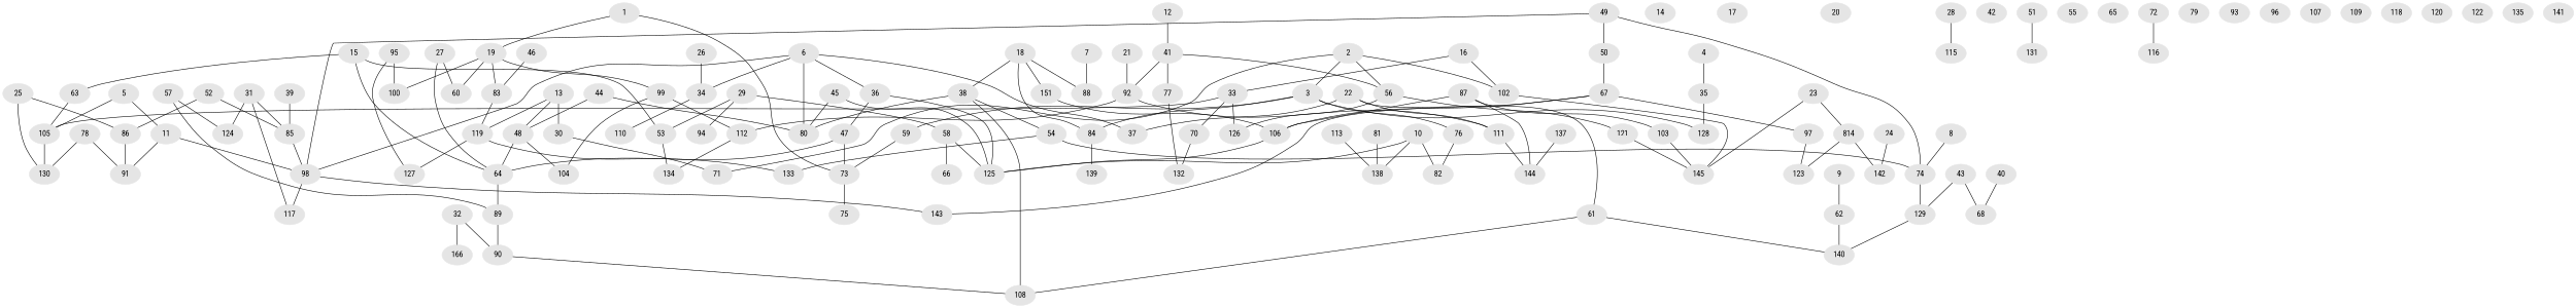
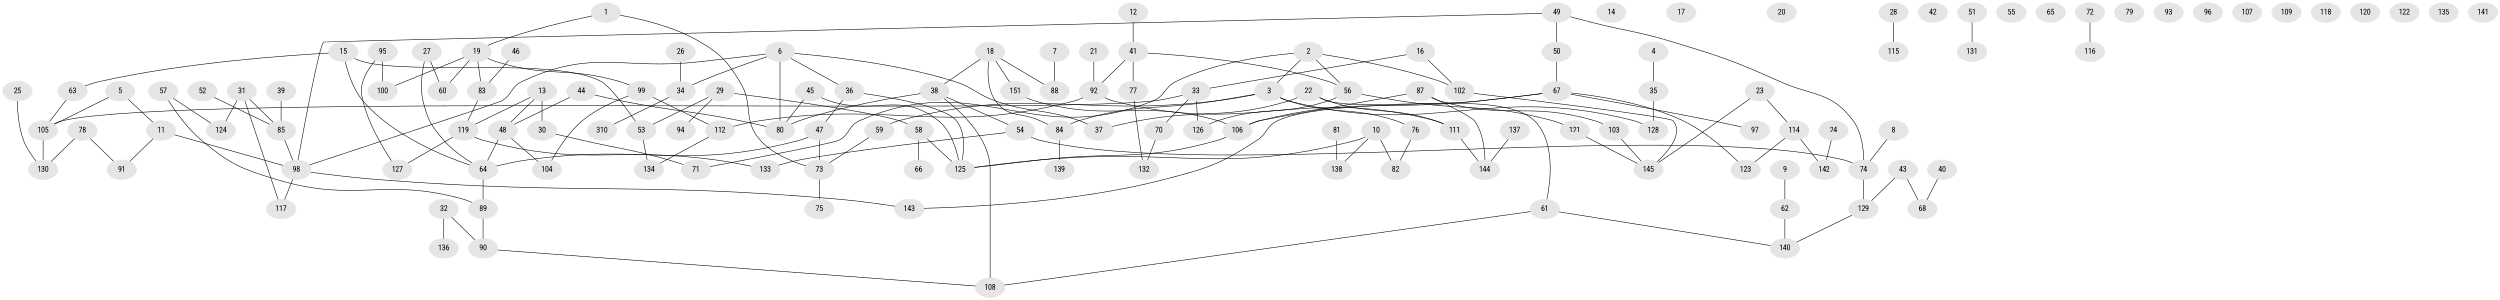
  graph {
    fontname="Roboto Condensed"
    node [color=gray90 fontname="Roboto Condensed" style=filled]
    edge [fontname="Roboto Condensed"]
    1
    19
    73
    60
    83
    99
    100
    75
    2
    3
    56
    71
    102
    59
    76
    84
    128
    126
    121
    145
    82
    139
    4
    35
    5
    11
    105
    98
    91
    130
    6
    34
    36
    37
    80
-   110
+   110 [label=310]
    125
    47
    117
    143
    7
    88
    8
    74
    129
    9
    62
    140
    10
    138
    12
    41
    92
    77
    13
    30
    48
    119
    64
    104
    133
    127
    14
    15
    53
    63
    134
    89
    16
    33
    70
    17
    18
    38
    n75 [label=151]
    54
    108
    106
    112
    20
    21
    111
    22
    61
    144
    23
-   114 [label=814]
+   114
    142
    123
    24
    25
-   86
    26
    27
    28
    115
    29
    58
    94
    66
    31
    85
    124
    32
    90
-   136 [label=166]
+   136
    132
    39
    40
    68
    42
    43
    44
    45
    46
    49
    50
    67
    97
    51
    131
    52
    55
    57
    65
    103
    72
    116
    78
    79
    81
    87
    93
    95
    96
    107
    109
-   113
    118
    120
    122
    135
    137
    141
    1 -- 19
    1 -- 73
    19 -- 60
    19 -- 83
    19 -- 99
    19 -- 100
    73 -- 75
    83 -- 119
    99 -- 104
    99 -- 112
    2 -- 3
    2 -- 56
    2 -- 71
    2 -- 102
    3 -- 59
    3 -- 76
    3 -- 84
    3 -- 128
    56 -- 126
    56 -- 121
    102 -- 145
    59 -- 73
    76 -- 82
    84 -- 139
    121 -- 145
    4 -- 35
    35 -- 128
    5 -- 11
    5 -- 105
    11 -- 98
    11 -- 91
    105 -- 130
    98 -- 117
    98 -- 143
    6 -- 98
    6 -- 34
    6 -- 36
    6 -- 37
    6 -- 80
    34 -- 110
    36 -- 125
    36 -- 47
    47 -- 73
    47 -- 64
    7 -- 88
    8 -- 74
    74 -- 129
    129 -- 140
    9 -- 62
    62 -- 140
    10 -- 82
    10 -- 125
    10 -- 138
    12 -- 41
    41 -- 56
    41 -- 92
    41 -- 77
    92 -- 112
    92 -- 111
    77 -- 132
    13 -- 30
    13 -- 48
    13 -- 119
    30 -- 71
    48 -- 64
    48 -- 104
    119 -- 133
    119 -- 127
    64 -- 89
    15 -- 64
    15 -- 53
    15 -- 63
    53 -- 134
    63 -- 105
    89 -- 90
    16 -- 102
    16 -- 33
    33 -- 126
    33 -- 105
    33 -- 70
    70 -- 132
    18 -- 84
    18 -- 88
    18 -- 38
    18 -- n75
    38 -- 80
    38 -- 54
    38 -- 108
    n75 -- 106
    54 -- 74
    54 -- 133
    106 -- 125
    112 -- 134
    21 -- 92
    111 -- 144
    22 -- 37
    22 -- 111
    22 -- 61
    61 -- 140
    61 -- 108
    23 -- 145
    23 -- 114
    114 -- 142
    114 -- 123
    24 -- 142
    25 -- 130
-   25 -- 86
-   86 -- 91
    26 -- 34
    27 -- 60
    27 -- 64
    28 -- 115
    29 -- 53
    29 -- 58
    29 -- 94
    58 -- 125
    58 -- 66
    31 -- 117
    31 -- 85
    31 -- 124
    85 -- 98
    32 -- 90
    32 -- 136
    90 -- 108
    39 -- 85
    40 -- 68
    43 -- 129
    43 -- 68
    44 -- 80
    44 -- 48
    45 -- 80
    45 -- 125
    46 -- 83
    49 -- 98
    49 -- 74
    49 -- 50
    50 -- 67
    67 -- 143
    67 -- 106
-   97 -- 123
+   67 -- 123
    67 -- 97
    51 -- 131
-   52 -- 86
    52 -- 85
    57 -- 89
    57 -- 124
    103 -- 145
    72 -- 116
    78 -- 91
    78 -- 130
    81 -- 138
    87 -- 106
    87 -- 144
    87 -- 103
    95 -- 100
    95 -- 127
-   113 -- 138
    137 -- 144
  }
